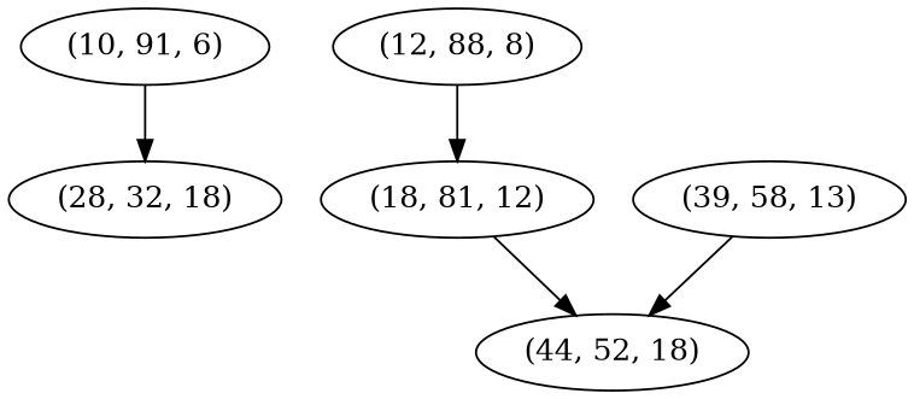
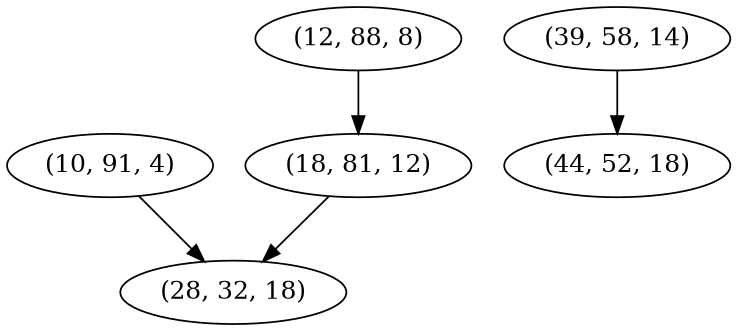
  digraph {
-   "(10, 91, 6)"
+   "(10, 91, 6)" [label="(10, 91, 4)"]
    "(28, 32, 18)"
    "(12, 88, 8)"
    "(18, 81, 12)"
-   "(39, 58, 14)" [label="(39, 58, 13)"]
+   "(39, 58, 14)"
    "(44, 52, 18)"
    "(10, 91, 6)" -> "(28, 32, 18)"
    "(12, 88, 8)" -> "(18, 81, 12)"
-   "(18, 81, 12)" -> "(44, 52, 18)"
+   "(18, 81, 12)" -> "(28, 32, 18)"
    "(39, 58, 14)" -> "(44, 52, 18)"
  }
